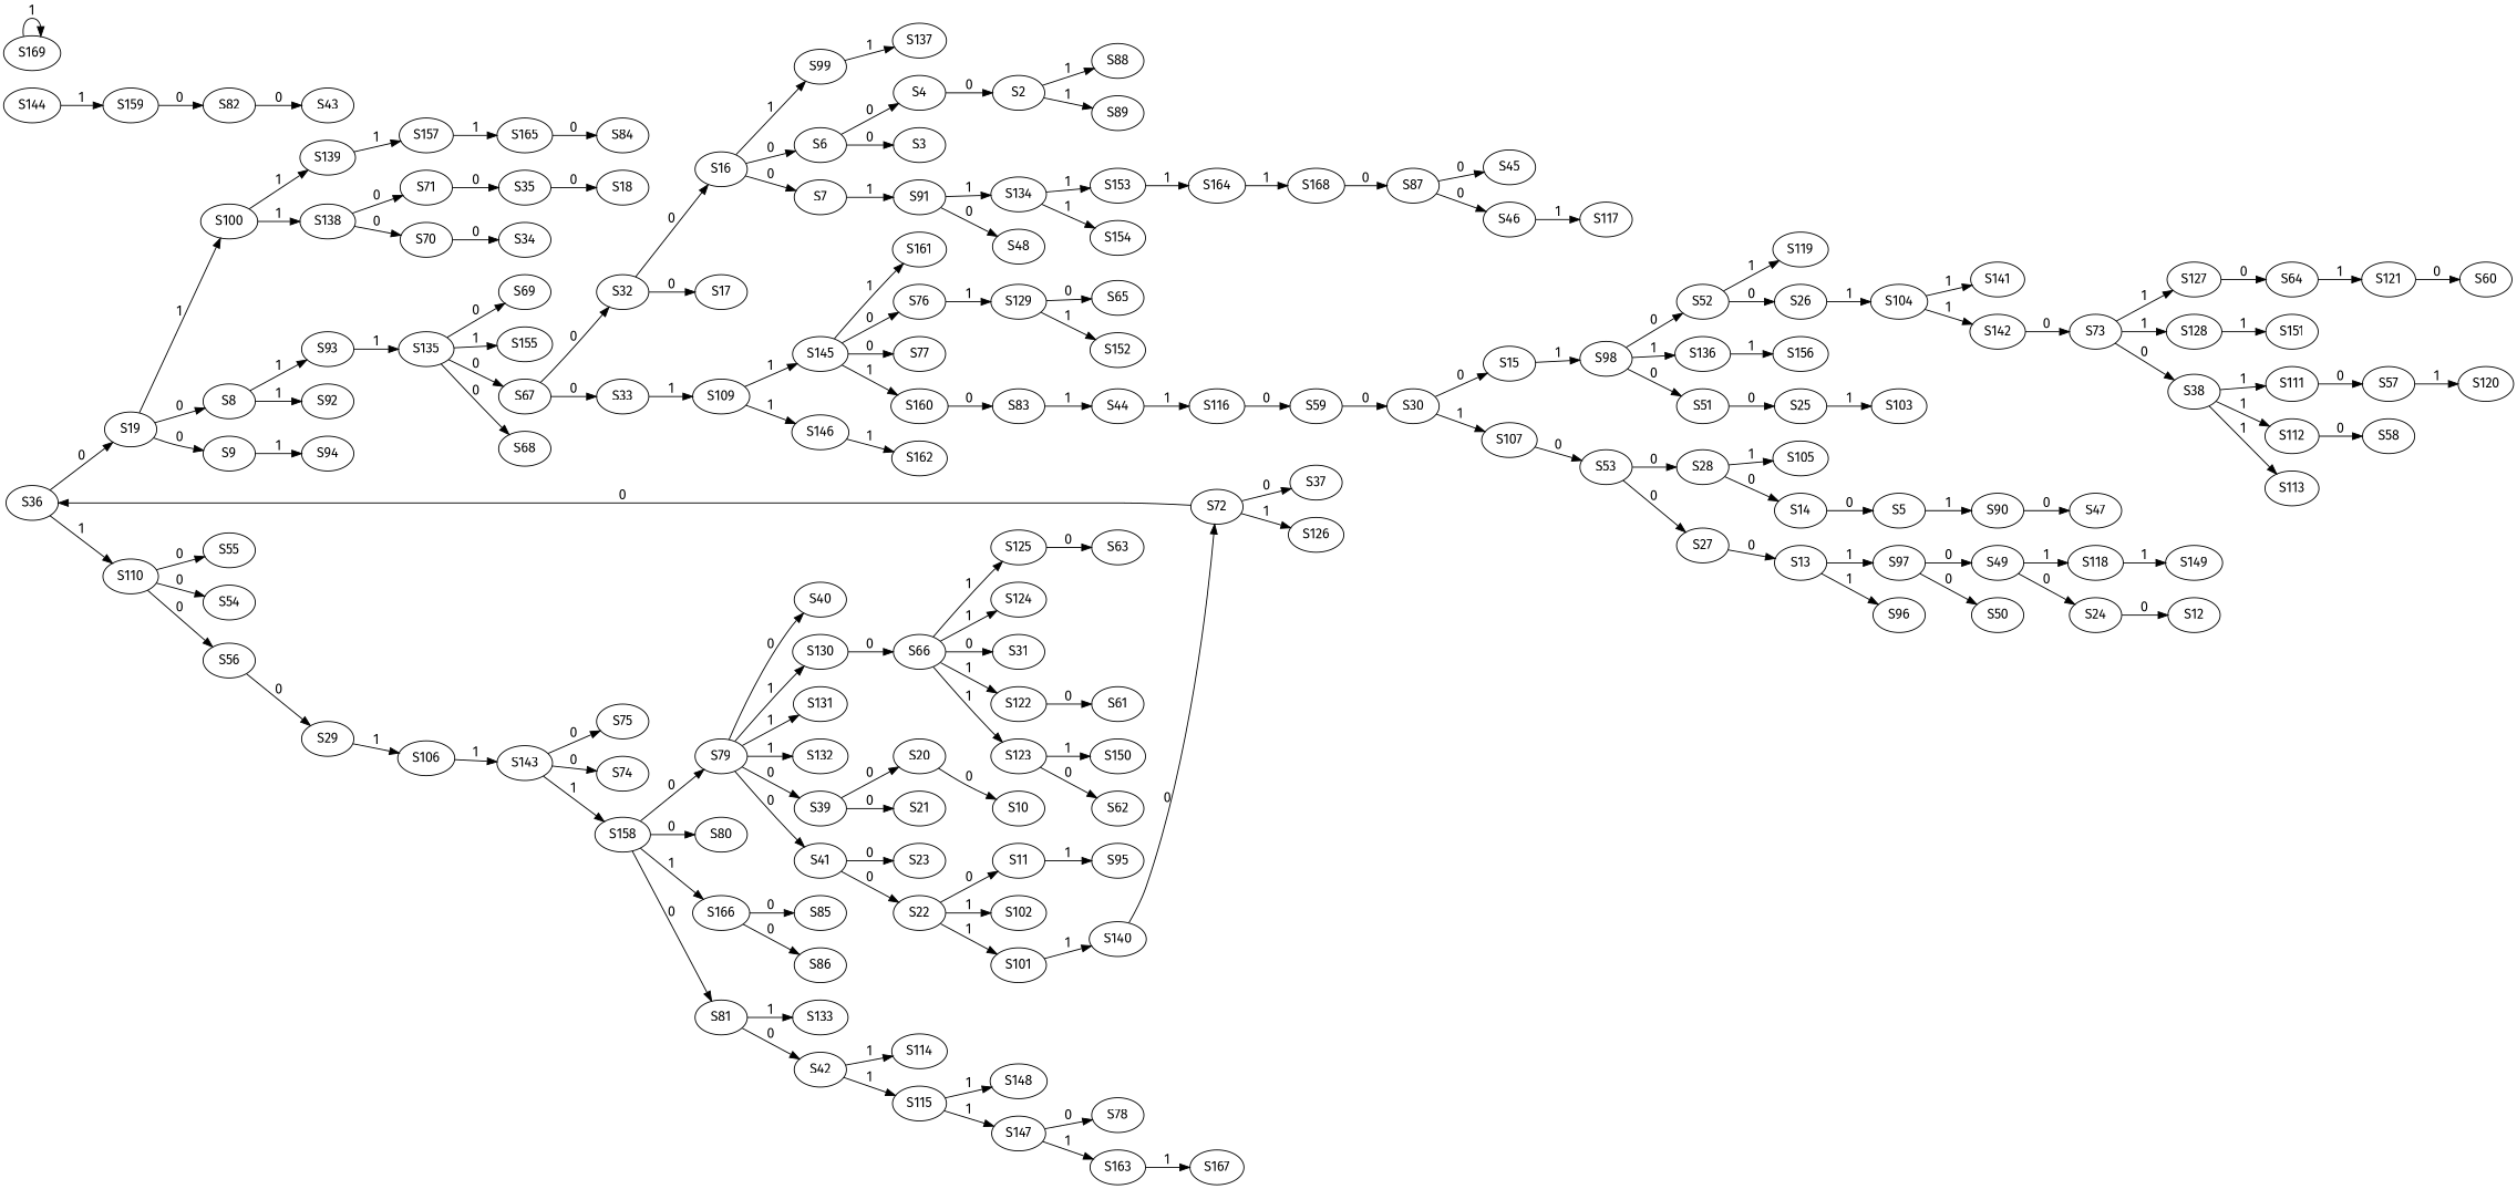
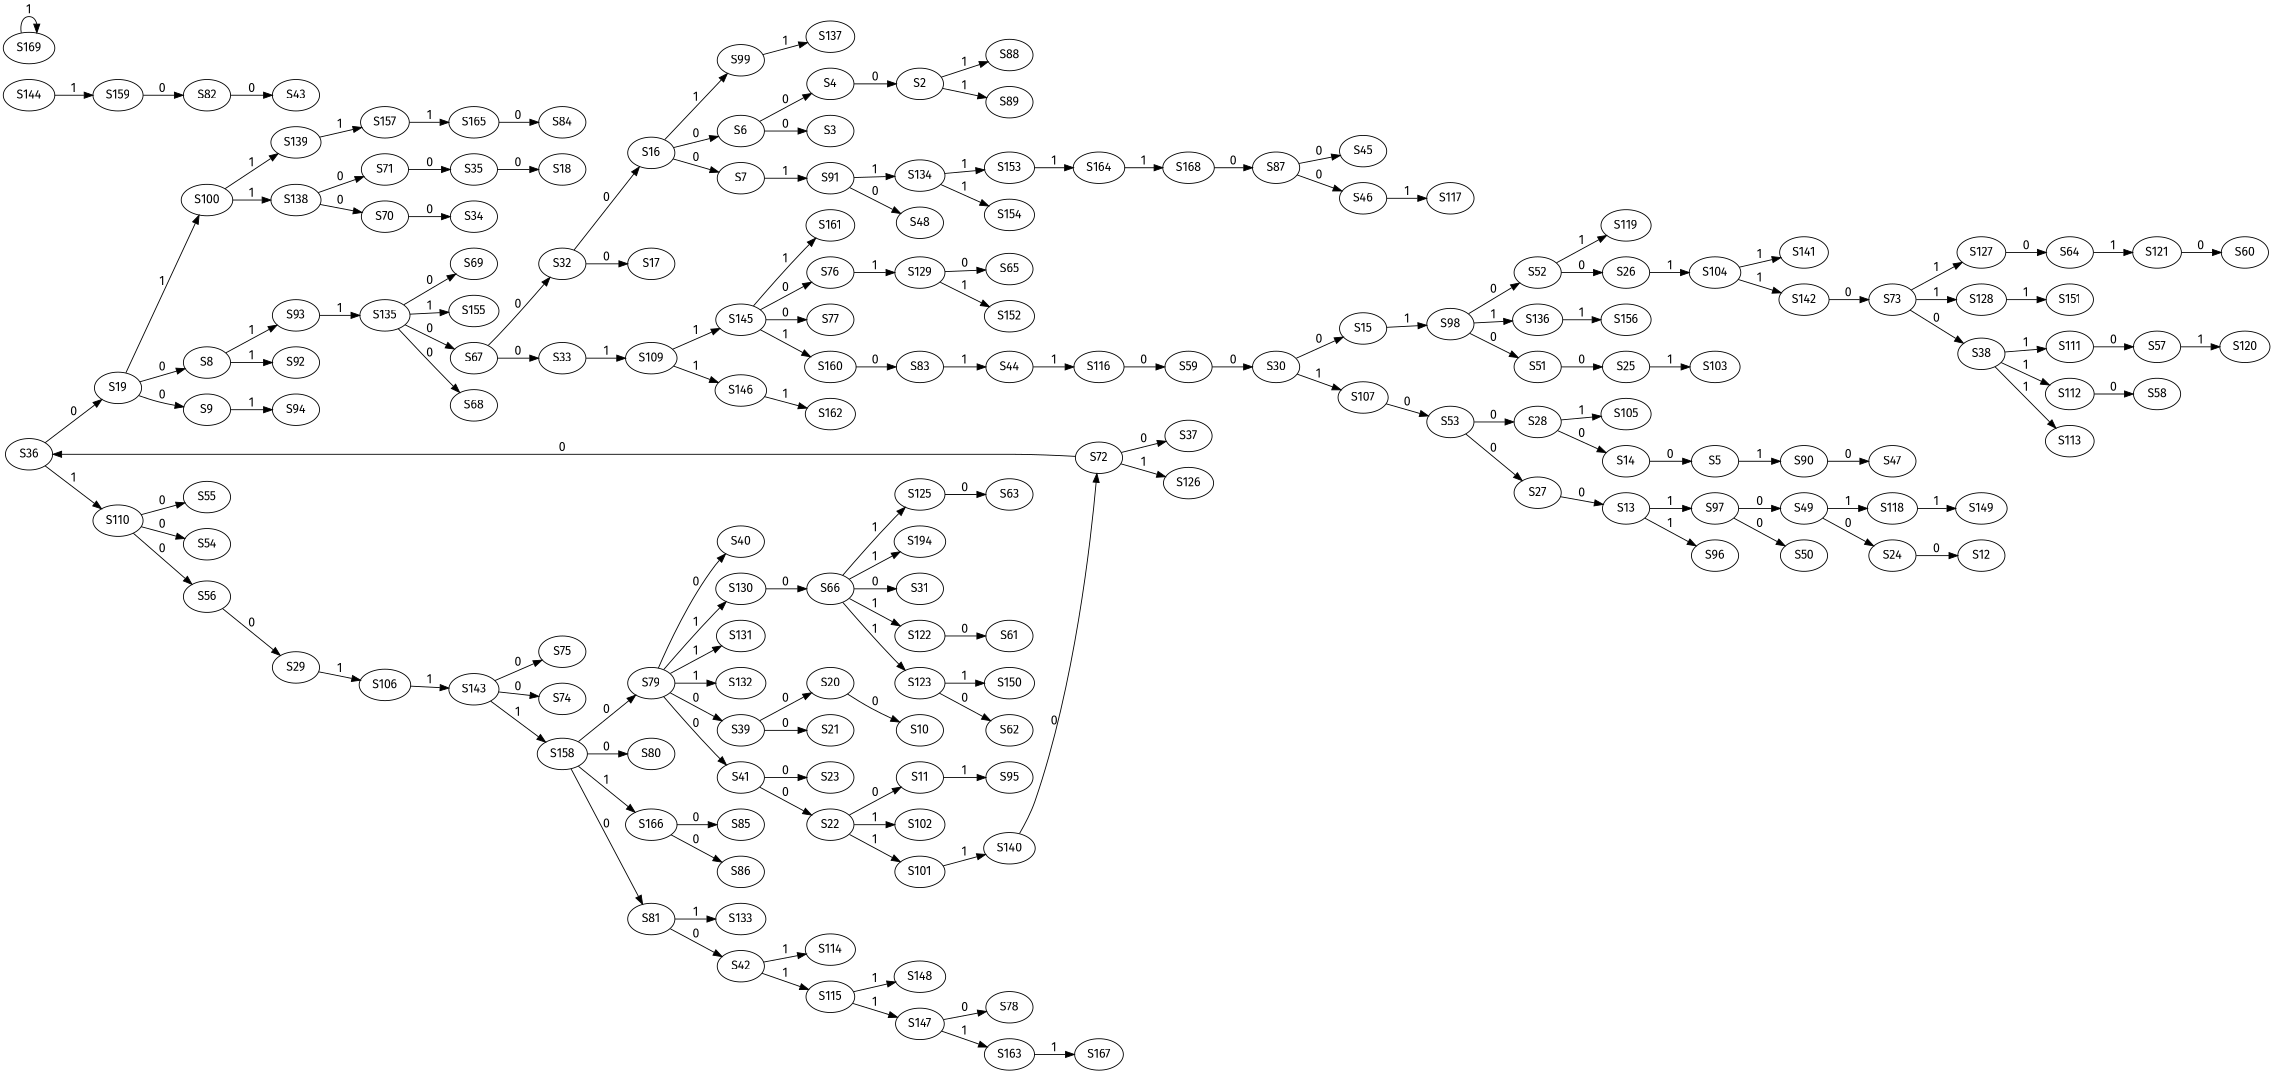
  strict digraph {
    fontname="Fira Sans"
    rankdir=LR
    node [fontname="Fira Sans"]
    edge [fontname="Fira Sans"]
    S4
    S2
    S88
    S89
    S6
    S3
    S14
    S5
    S90
    S47
    S16
    S7
    S99
    S91
    S137
    S48
    S134
    S19
    S8
    S9
    S100
    S92
    S93
    S94
    S138
    S139
    S135
    S20
    S10
    S22
    S11
    S101
    S102
    S95
    S140
    S24
    S12
    S27
    S13
    S97
    S96
    S49
    S50
    S28
    S105
    S30
    S15
    S107
    S98
    S53
    S51
    S52
    S136
    S32
    S17
    S35
    S18
    S36
    S110
    S56
    S54
    S55
    S39
    S21
    S41
    S23
    S118
    S149
    S25
    S103
    S26
    S119
    S104
    S142
    S141
    S29
    S106
    S143
    S59
    S66
    S31
    S122
    S123
    S125
-   S124
+   S124 [label=S194]
    S61
    S62
    S150
    S63
    S67
    S33
    S109
    S145
    S146
    S70
    S34
    S71
    S72
    S37
    S126
    S73
    S38
    S127
    S128
    S111
    S112
    S113
    S64
    S151
    S57
    S58
    S79
    S40
    S130
    S131
    S132
    S81
    S42
    S133
    S114
    S115
    S147
    S148
    S82
    S43
    S83
    S44
    S116
    S87
    S45
    S46
    S117
    S153
    S154
    S156
    S120
    S121
    S60
    S129
    S65
    S152
    S68
    S69
    S155
    S74
    S75
    S158
    S80
    S166
    S76
    S77
    S160
    S161
    S78
    S163
    S167
    S85
    S86
    S159
    S165
    S84
    S168
    S157
    S144
    S162
    S164
    S169
    S4 -> S2 [label=0]
    S2 -> S88 [label=1]
    S2 -> S89 [label=1]
    S6 -> S4 [label=0]
    S6 -> S3 [label=0]
    S14 -> S5 [label=0]
    S5 -> S90 [label=1]
    S90 -> S47 [label=0]
    S16 -> S6 [label=0]
    S16 -> S7 [label=0]
    S16 -> S99 [label=1]
    S7 -> S91 [label=1]
    S99 -> S137 [label=1]
    S91 -> S48 [label=0]
    S91 -> S134 [label=1]
    S134 -> S153 [label=1]
    S134 -> S154 [label=1]
    S19 -> S8 [label=0]
    S19 -> S9 [label=0]
    S19 -> S100 [label=1]
    S8 -> S92 [label=1]
    S8 -> S93 [label=1]
    S9 -> S94 [label=1]
    S100 -> S138 [label=1]
    S100 -> S139 [label=1]
    S93 -> S135 [label=1]
    S138 -> S70 [label=0]
    S138 -> S71 [label=0]
    S139 -> S157 [label=1]
    S135 -> S67 [label=0]
    S135 -> S68 [label=0]
    S135 -> S69 [label=0]
    S135 -> S155 [label=1]
    S20 -> S10 [label=0]
    S22 -> S11 [label=0]
    S22 -> S101 [label=1]
    S22 -> S102 [label=1]
    S11 -> S95 [label=1]
    S101 -> S140 [label=1]
    S140 -> S72 [label=0]
    S24 -> S12 [label=0]
    S27 -> S13 [label=0]
    S13 -> S97 [label=1]
    S13 -> S96 [label=1]
    S97 -> S49 [label=0]
    S97 -> S50 [label=0]
    S49 -> S24 [label=0]
    S49 -> S118 [label=1]
    S28 -> S14 [label=0]
    S28 -> S105 [label=1]
    S30 -> S15 [label=0]
    S30 -> S107 [label=1]
    S15 -> S98 [label=1]
    S107 -> S53 [label=0]
    S98 -> S51 [label=0]
    S98 -> S52 [label=0]
    S98 -> S136 [label=1]
    S53 -> S27 [label=0]
    S53 -> S28 [label=0]
    S51 -> S25 [label=0]
    S52 -> S26 [label=0]
    S52 -> S119 [label=1]
    S136 -> S156 [label=1]
    S32 -> S16 [label=0]
    S32 -> S17 [label=0]
    S35 -> S18 [label=0]
    S36 -> S19 [label=0]
    S36 -> S110 [label=1]
    S110 -> S56 [label=0]
    S110 -> S54 [label=0]
    S110 -> S55 [label=0]
    S56 -> S29 [label=0]
    S39 -> S20 [label=0]
    S39 -> S21 [label=0]
    S41 -> S22 [label=0]
    S41 -> S23 [label=0]
    S118 -> S149 [label=1]
    S25 -> S103 [label=1]
    S26 -> S104 [label=1]
    S104 -> S142 [label=1]
    S104 -> S141 [label=1]
    S142 -> S73 [label=0]
    S29 -> S106 [label=1]
    S106 -> S143 [label=1]
    S143 -> S74 [label=0]
    S143 -> S75 [label=0]
    S143 -> S158 [label=1]
    S59 -> S30 [label=0]
    S66 -> S31 [label=0]
    S66 -> S122 [label=1]
    S66 -> S123 [label=1]
    S66 -> S125 [label=1]
    S66 -> S124 [label=1]
    S122 -> S61 [label=0]
    S123 -> S62 [label=0]
    S123 -> S150 [label=1]
    S125 -> S63 [label=0]
    S67 -> S32 [label=0]
    S67 -> S33 [label=0]
    S33 -> S109 [label=1]
    S109 -> S145 [label=1]
    S109 -> S146 [label=1]
    S145 -> S76 [label=0]
    S145 -> S77 [label=0]
    S145 -> S160 [label=1]
    S145 -> S161 [label=1]
    S146 -> S162 [label=1]
    S70 -> S34 [label=0]
    S71 -> S35 [label=0]
    S72 -> S36 [label=0]
    S72 -> S37 [label=0]
    S72 -> S126 [label=1]
    S73 -> S38 [label=0]
    S73 -> S127 [label=1]
    S73 -> S128 [label=1]
    S38 -> S111 [label=1]
    S38 -> S112 [label=1]
    S38 -> S113 [label=1]
    S127 -> S64 [label=0]
    S128 -> S151 [label=1]
    S111 -> S57 [label=0]
    S112 -> S58 [label=0]
    S64 -> S121 [label=1]
    S57 -> S120 [label=1]
    S79 -> S39 [label=0]
    S79 -> S41 [label=0]
    S79 -> S40 [label=0]
    S79 -> S130 [label=1]
    S79 -> S131 [label=1]
    S79 -> S132 [label=1]
    S130 -> S66 [label=0]
    S81 -> S42 [label=0]
    S81 -> S133 [label=1]
    S42 -> S114 [label=1]
    S42 -> S115 [label=1]
    S115 -> S147 [label=1]
    S115 -> S148 [label=1]
    S147 -> S78 [label=0]
    S147 -> S163 [label=1]
    S82 -> S43 [label=0]
    S83 -> S44 [label=1]
    S44 -> S116 [label=1]
    S116 -> S59 [label=0]
    S87 -> S45 [label=0]
    S87 -> S46 [label=0]
    S46 -> S117 [label=1]
    S153 -> S164 [label=1]
    S121 -> S60 [label=0]
    S129 -> S65 [label=0]
    S129 -> S152 [label=1]
    S158 -> S79 [label=0]
    S158 -> S81 [label=0]
    S158 -> S80 [label=0]
    S158 -> S166 [label=1]
    S166 -> S85 [label=0]
    S166 -> S86 [label=0]
    S76 -> S129 [label=1]
    S160 -> S83 [label=0]
    S163 -> S167 [label=1]
    S159 -> S82 [label=0]
    S165 -> S84 [label=0]
    S168 -> S87 [label=0]
    S157 -> S165 [label=1]
    S144 -> S159 [label=1]
    S164 -> S168 [label=1]
    S169 -> S169 [label=1]
  }
